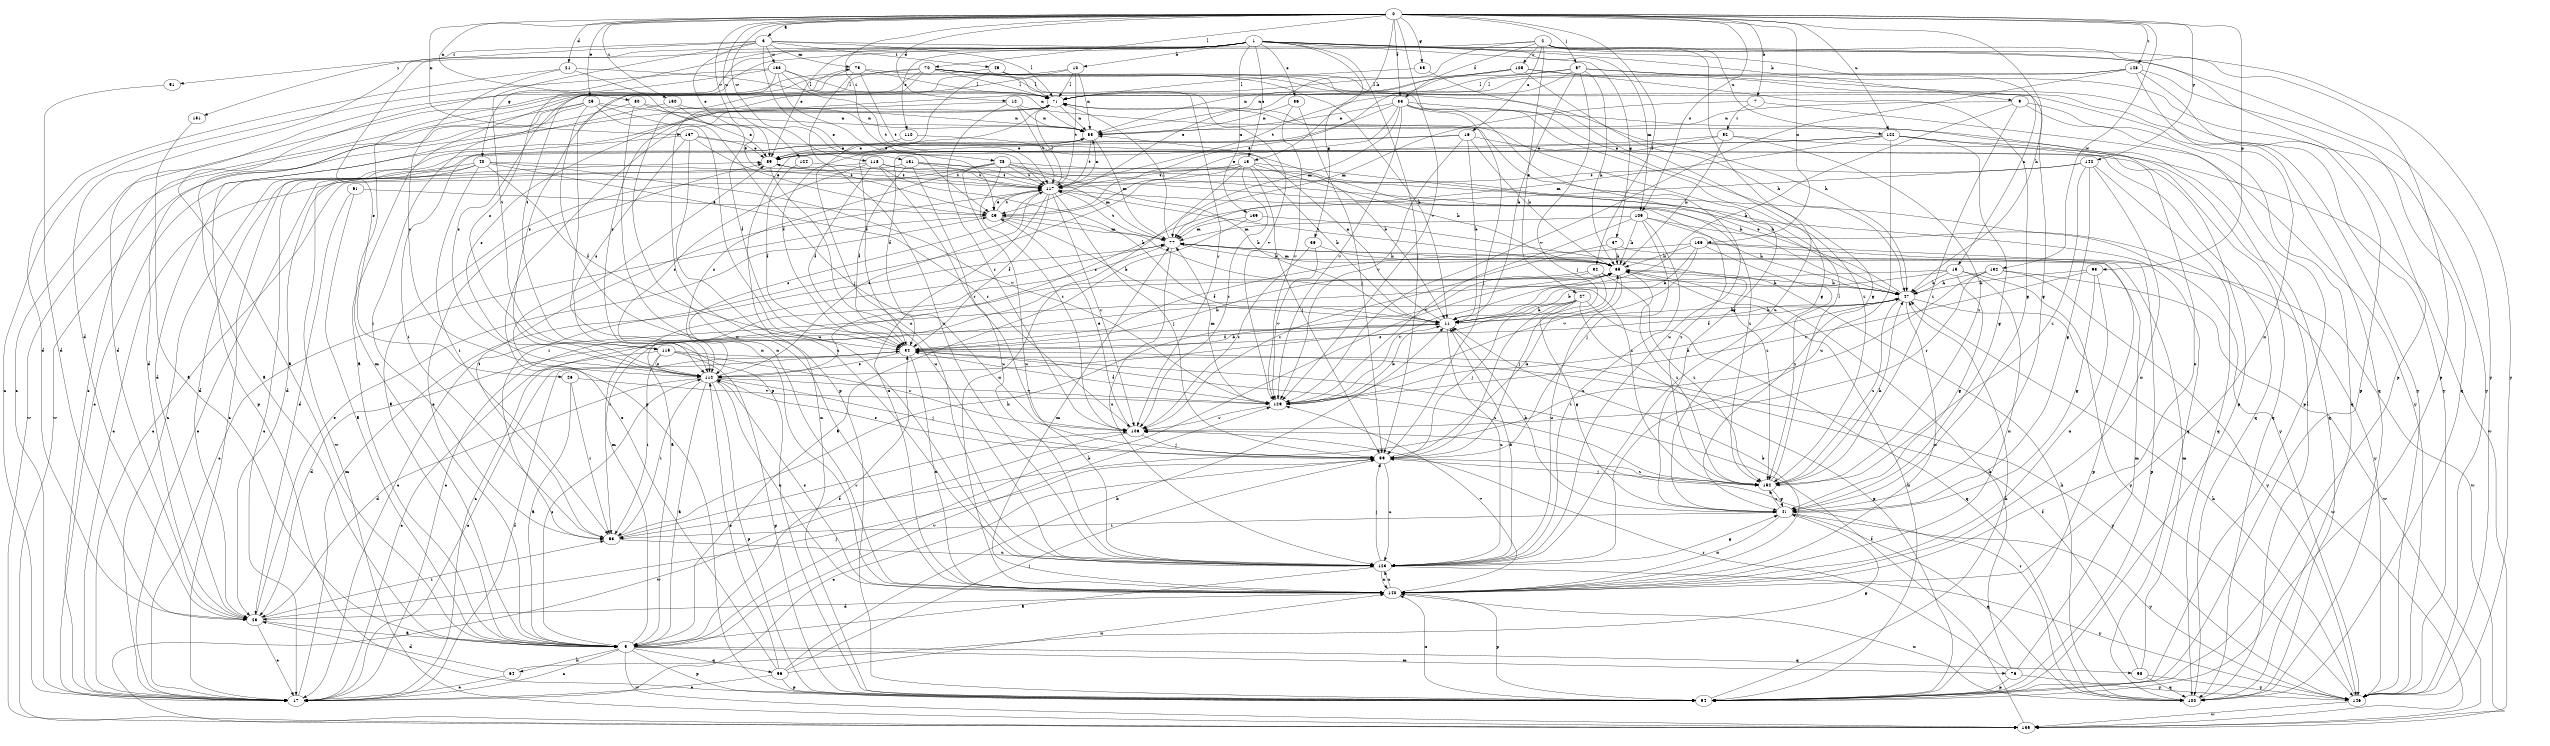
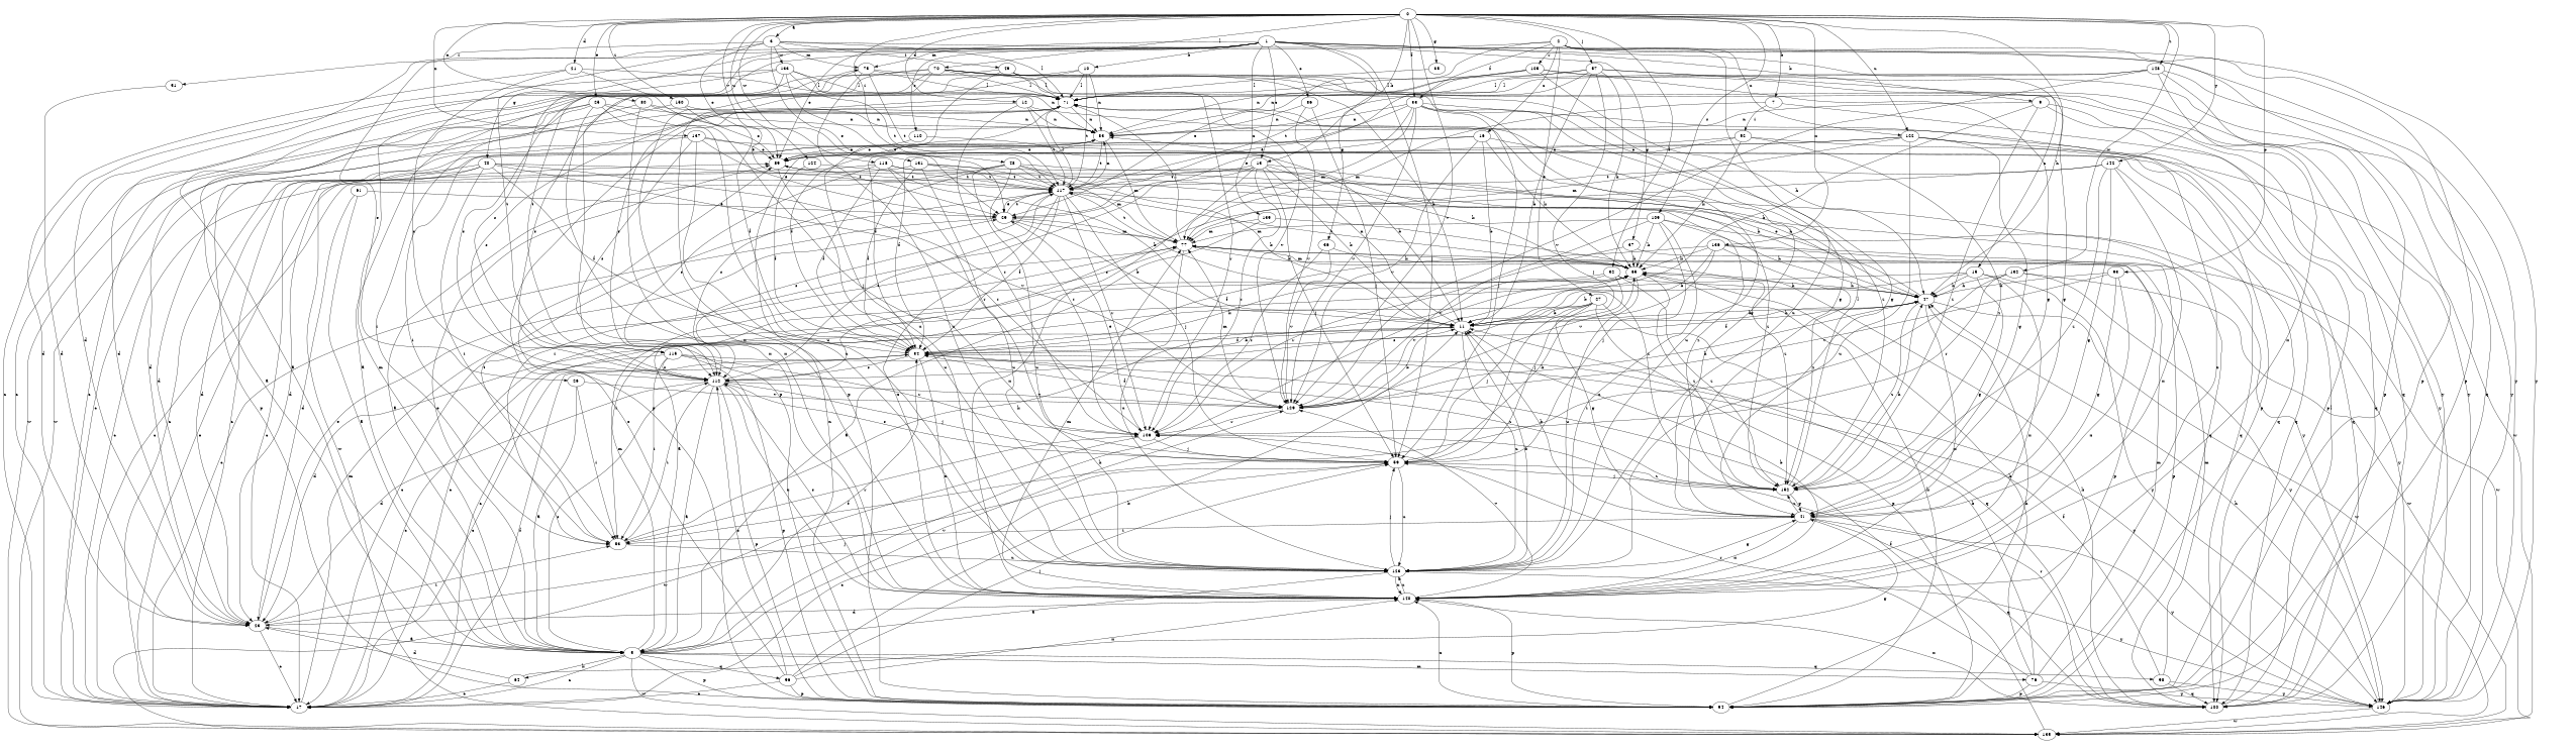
  strict digraph {
    0
    3
    7
    n4 [label=12]
    21
    25
    32
    33
    35
    47
    48
    57
    70
    80
    93
    109
    118
    122
    124
    129
    131
    132
    136
    137
    142
    148
    150
    13
    75
    89
    29
    115
    146
    49
    51
    71
    133
-   151
    77
    52
    112
    83
    117
    106
    41
    23
    5
    59
    123
    135
    53
    140
    17
    152
    94
    34
    11
    65
    61
    100
    1
    9
    10
    15
    26
    36
    37
    40
    86
    110
    139
    64
    76
    96
    98
    2
    16
    27
    105
    0 -> 3 [label=a]
    0 -> 7 [label=b]
    0 -> n4 [label=d]
    0 -> 21 [label=d]
    0 -> 25 [label=e]
    0 -> 32 [label=f]
    0 -> 33 [label=f]
    0 -> 35 [label=g]
    0 -> 47 [label=h]
    0 -> 48 [label=i]
    0 -> 57 [label=j]
    0 -> 70 [label=l]
    0 -> 80 [label=n]
    0 -> 93 [label=p]
    0 -> 109 [label=s]
    0 -> 118 [label=u]
    0 -> 122 [label=u]
    0 -> 124 [label=v]
    0 -> 129 [label=v]
    0 -> 131 [label=w]
    0 -> 132 [label=w]
    0 -> 136 [label=x]
    0 -> 137 [label=x]
    0 -> 142 [label=y]
    0 -> 148 [label=z]
    0 -> 150 [label=z]
    0 -> 13 [label=k]
    3 -> 75 [label=m]
    3 -> 89 [label=o]
    3 -> 29 [label=e]
    3 -> 115 [label=t]
    3 -> 146 [label=y]
    3 -> 49 [label=i]
    3 -> 51 [label=i]
    3 -> 71 [label=l]
    3 -> 133 [label=w]
-   3 -> 151 [label=z]
    7 -> 146 [label=y]
    7 -> 77 [label=m]
    7 -> 52 [label=i]
    n4 -> 112 [label=s]
    n4 -> 83 [label=n]
    n4 -> 117 [label=t]
    n4 -> 106 [label=r]
    n4 -> 41 [label=g]
    21 -> 29 [label=e]
    21 -> 71 [label=l]
    21 -> 112 [label=s]
    21 -> 23 [label=d]
    25 -> 83 [label=n]
    25 -> 5 [label=a]
    25 -> 59 [label=j]
    25 -> 123 [label=u]
    25 -> 135 [label=w]
    25 -> 53 [label=i]
    25 -> 140 [label=x]
    32 -> 47 [label=h]
    32 -> 59 [label=j]
    32 -> 53 [label=i]
    32 -> 17 [label=c]
    32 -> 152 [label=z]
    33 -> 129 [label=v]
    33 -> 29 [label=e]
    33 -> 77 [label=m]
    33 -> 83 [label=n]
    33 -> 59 [label=j]
    33 -> 123 [label=u]
    33 -> 152 [label=z]
    33 -> 94 [label=p]
    33 -> 34 [label=f]
-   35 -> 47 [label=h]
    35 -> 71 [label=l]
    47 -> 89 [label=o]
    47 -> 135 [label=w]
    47 -> 140 [label=x]
    47 -> 152 [label=z]
    47 -> 34 [label=f]
    47 -> 11 [label=b]
    48 -> 77 [label=m]
    48 -> 112 [label=s]
    48 -> 117 [label=t]
    48 -> 106 [label=r]
    48 -> 5 [label=a]
    48 -> 123 [label=u]
    48 -> 152 [label=z]
    48 -> 11 [label=b]
    57 -> 146 [label=y]
    57 -> 71 [label=l]
    57 -> 112 [label=s]
    57 -> 117 [label=t]
    57 -> 41 [label=g]
    57 -> 59 [label=j]
    57 -> 11 [label=b]
    57 -> 65 [label=k]
    70 -> 129 [label=v]
    70 -> 71 [label=l]
    70 -> 112 [label=s]
    70 -> 106 [label=r]
    70 -> 41 [label=g]
    70 -> 23 [label=d]
    70 -> 5 [label=a]
    70 -> 140 [label=x]
    70 -> 100 [label=q]
    80 -> 89 [label=o]
    80 -> 83 [label=n]
    80 -> 23 [label=d]
    80 -> 140 [label=x]
    93 -> 47 [label=h]
    93 -> 129 [label=v]
    93 -> 41 [label=g]
    93 -> 140 [label=x]
    109 -> 47 [label=h]
    109 -> 129 [label=v]
    109 -> 146 [label=y]
    109 -> 77 [label=m]
    109 -> 59 [label=j]
    109 -> 123 [label=u]
    109 -> 65 [label=k]
    118 -> 112 [label=s]
    118 -> 117 [label=t]
    118 -> 106 [label=r]
    118 -> 23 [label=d]
    118 -> 34 [label=f]
    118 -> 11 [label=b]
    118 -> 100 [label=q]
    122 -> 89 [label=o]
    122 -> 77 [label=m]
    122 -> 41 [label=g]
    122 -> 123 [label=u]
    122 -> 140 [label=x]
    122 -> 17 [label=c]
    122 -> 100 [label=q]
    124 -> 117 [label=t]
    124 -> 34 [label=f]
    129 -> 47 [label=h]
    129 -> 77 [label=m]
    129 -> 106 [label=r]
    129 -> 34 [label=f]
    129 -> 11 [label=b]
    131 -> 47 [label=h]
    131 -> 146 [label=y]
    131 -> 117 [label=t]
    131 -> 123 [label=u]
    131 -> 17 [label=c]
    131 -> 34 [label=f]
    132 -> 47 [label=h]
    132 -> 146 [label=y]
    132 -> 106 [label=r]
    132 -> 135 [label=w]
    132 -> 53 [label=i]
    136 -> 129 [label=v]
    136 -> 135 [label=w]
    136 -> 152 [label=z]
    136 -> 94 [label=p]
    136 -> 34 [label=f]
    136 -> 11 [label=b]
    136 -> 65 [label=k]
    137 -> 89 [label=o]
    137 -> 29 [label=e]
    137 -> 112 [label=s]
    137 -> 23 [label=d]
    137 -> 123 [label=u]
    137 -> 100 [label=q]
    142 -> 112 [label=s]
    142 -> 117 [label=t]
    142 -> 41 [label=g]
    142 -> 140 [label=x]
    142 -> 152 [label=z]
    142 -> 100 [label=q]
    148 -> 129 [label=v]
    148 -> 71 [label=l]
    148 -> 83 [label=n]
    148 -> 140 [label=x]
    148 -> 94 [label=p]
    148 -> 100 [label=q]
    150 -> 83 [label=n]
    150 -> 94 [label=p]
    150 -> 34 [label=f]
    13 -> 47 [label=h]
    13 -> 117 [label=t]
    13 -> 106 [label=r]
    13 -> 59 [label=j]
    13 -> 53 [label=i]
    13 -> 140 [label=x]
    13 -> 17 [label=c]
    13 -> 11 [label=b]
    13 -> 65 [label=k]
    75 -> 71 [label=l]
    75 -> 117 [label=t]
    75 -> 123 [label=u]
    75 -> 94 [label=p]
    75 -> 11 [label=b]
    89 -> 117 [label=t]
    89 -> 123 [label=u]
    29 -> 77 [label=m]
    29 -> 117 [label=t]
    29 -> 17 [label=c]
    29 -> 152 [label=z]
    29 -> 11 [label=b]
    115 -> 146 [label=y]
    115 -> 112 [label=s]
    115 -> 106 [label=r]
    115 -> 53 [label=i]
    115 -> 17 [label=c]
    115 -> 94 [label=p]
    146 -> 47 [label=h]
    146 -> 135 [label=w]
    49 -> 146 [label=y]
    49 -> 71 [label=l]
    49 -> 41 [label=g]
    49 -> 123 [label=u]
    49 -> 17 [label=c]
    51 -> 23 [label=d]
    71 -> 83 [label=n]
    71 -> 135 [label=w]
    71 -> 17 [label=c]
    71 -> 94 [label=p]
    71 -> 34 [label=f]
    133 -> 29 [label=e]
    133 -> 71 [label=l]
    133 -> 112 [label=s]
    133 -> 83 [label=n]
    133 -> 117 [label=t]
    133 -> 5 [label=a]
    133 -> 17 [label=c]
-   151 -> 5 [label=a]
    77 -> 71 [label=l]
    77 -> 117 [label=t]
    77 -> 5 [label=a]
    77 -> 123 [label=u]
    77 -> 65 [label=k]
    52 -> 89 [label=o]
    52 -> 135 [label=w]
    52 -> 152 [label=z]
    52 -> 34 [label=f]
    52 -> 65 [label=k]
    112 -> 129 [label=v]
    112 -> 117 [label=t]
    112 -> 23 [label=d]
    112 -> 5 [label=a]
    112 -> 59 [label=j]
    112 -> 53 [label=i]
    112 -> 140 [label=x]
    112 -> 94 [label=p]
    83 -> 89 [label=o]
    83 -> 77 [label=m]
    83 -> 117 [label=t]
    83 -> 53 [label=i]
    117 -> 29 [label=e]
    117 -> 71 [label=l]
    117 -> 112 [label=s]
    117 -> 83 [label=n]
    117 -> 106 [label=r]
    117 -> 59 [label=j]
    117 -> 140 [label=x]
    117 -> 152 [label=z]
    117 -> 34 [label=f]
    106 -> 29 [label=e]
    106 -> 59 [label=j]
    106 -> 135 [label=w]
    41 -> 146 [label=y]
    41 -> 53 [label=i]
    41 -> 140 [label=x]
    41 -> 152 [label=z]
    41 -> 11 [label=b]
    41 -> 100 [label=q]
    23 -> 29 [label=e]
    23 -> 5 [label=a]
    23 -> 59 [label=j]
    23 -> 53 [label=i]
    23 -> 17 [label=c]
    5 -> 129 [label=v]
    5 -> 75 [label=m]
    5 -> 89 [label=o]
    5 -> 77 [label=m]
    5 -> 112 [label=s]
    5 -> 135 [label=w]
    5 -> 17 [label=c]
    5 -> 94 [label=p]
    5 -> 34 [label=f]
    5 -> 65 [label=k]
    5 -> 64 [label=k]
    5 -> 76 [label=m]
    5 -> 96 [label=q]
    5 -> 98 [label=q]
    59 -> 112 [label=s]
    59 -> 123 [label=u]
    59 -> 17 [label=c]
    59 -> 152 [label=z]
    59 -> 65 [label=k]
    123 -> 146 [label=y]
    123 -> 41 [label=g]
    123 -> 5 [label=a]
    123 -> 59 [label=j]
    123 -> 140 [label=x]
    123 -> 11 [label=b]
    135 -> 34 [label=f]
    53 -> 117 [label=t]
    53 -> 106 [label=r]
    53 -> 123 [label=u]
    53 -> 65 [label=k]
    140 -> 129 [label=v]
    140 -> 77 [label=m]
    140 -> 112 [label=s]
    140 -> 23 [label=d]
    140 -> 123 [label=u]
    140 -> 94 [label=p]
    140 -> 11 [label=b]
    17 -> 89 [label=o]
    17 -> 77 [label=m]
    17 -> 34 [label=f]
    152 -> 47 [label=h]
    152 -> 71 [label=l]
    152 -> 41 [label=g]
    152 -> 59 [label=j]
    94 -> 47 [label=h]
    94 -> 83 [label=n]
    94 -> 140 [label=x]
    94 -> 65 [label=k]
    34 -> 112 [label=s]
    34 -> 140 [label=x]
    34 -> 17 [label=c]
    34 -> 152 [label=z]
    34 -> 11 [label=b]
    34 -> 65 [label=k]
    11 -> 47 [label=h]
    11 -> 83 [label=n]
    11 -> 23 [label=d]
    11 -> 123 [label=u]
    11 -> 34 [label=f]
    65 -> 47 [label=h]
    65 -> 129 [label=v]
    65 -> 77 [label=m]
    65 -> 117 [label=t]
    65 -> 123 [label=u]
    65 -> 152 [label=z]
    61 -> 29 [label=e]
    61 -> 23 [label=d]
    61 -> 5 [label=a]
    100 -> 71 [label=l]
    100 -> 106 [label=r]
    100 -> 140 [label=x]
    100 -> 65 [label=k]
    1 -> 13 [label=c]
-   1 -> 109 [label=m]
+   1 -> 75 [label=m]
    1 -> 89 [label=o]
    1 -> 112 [label=s]
    1 -> 23 [label=d]
    1 -> 59 [label=j]
    1 -> 94 [label=p]
    1 -> 9 [label=b]
    1 -> 10 [label=b]
    1 -> 15 [label=c]
    1 -> 26 [label=e]
    1 -> 36 [label=g]
    1 -> 37 [label=g]
    1 -> 40 [label=g]
    1 -> 86 [label=o]
    1 -> 110 [label=s]
    1 -> 139 [label=x]
    9 -> 83 [label=n]
    9 -> 152 [label=z]
    9 -> 94 [label=p]
    9 -> 11 [label=b]
    9 -> 100 [label=q]
    10 -> 71 [label=l]
    10 -> 83 [label=n]
    10 -> 117 [label=t]
    10 -> 17 [label=c]
    10 -> 94 [label=p]
    15 -> 47 [label=h]
    15 -> 146 [label=y]
    15 -> 41 [label=g]
    15 -> 140 [label=x]
    15 -> 17 [label=c]
    15 -> 11 [label=b]
    26 -> 129 [label=v]
    26 -> 5 [label=a]
    26 -> 53 [label=i]
    36 -> 129 [label=v]
    36 -> 106 [label=r]
    36 -> 65 [label=k]
    37 -> 106 [label=r]
    37 -> 94 [label=p]
    37 -> 65 [label=k]
    40 -> 129 [label=v]
    40 -> 117 [label=t]
    40 -> 106 [label=r]
    40 -> 23 [label=d]
    40 -> 135 [label=w]
    40 -> 53 [label=i]
    40 -> 17 [label=c]
    40 -> 34 [label=f]
    86 -> 129 [label=v]
    86 -> 83 [label=n]
    86 -> 59 [label=j]
    110 -> 89 [label=o]
    110 -> 11 [label=b]
    139 -> 77 [label=m]
    139 -> 5 [label=a]
    139 -> 152 [label=z]
    64 -> 41 [label=g]
    64 -> 23 [label=d]
    64 -> 17 [label=c]
    76 -> 146 [label=y]
    76 -> 77 [label=m]
    76 -> 106 [label=r]
    76 -> 94 [label=p]
+   76 -> 11 [label=b]
    76 -> 65 [label=k]
    96 -> 89 [label=o]
    96 -> 112 [label=s]
    96 -> 59 [label=j]
    96 -> 140 [label=x]
    96 -> 17 [label=c]
    96 -> 94 [label=p]
    96 -> 11 [label=b]
    98 -> 146 [label=y]
    98 -> 77 [label=m]
    98 -> 34 [label=f]
    98 -> 100 [label=q]
    2 -> 33 [label=f]
    2 -> 122 [label=u]
    2 -> 29 [label=e]
    2 -> 115 [label=t]
    2 -> 146 [label=y]
    2 -> 123 [label=u]
    2 -> 94 [label=p]
    2 -> 16 [label=c]
    2 -> 27 [label=e]
    2 -> 105 [label=r]
    16 -> 129 [label=v]
    16 -> 89 [label=o]
    16 -> 17 [label=c]
    16 -> 11 [label=b]
    16 -> 65 [label=k]
    16 -> 100 [label=q]
    27 -> 112 [label=s]
    27 -> 41 [label=g]
    27 -> 59 [label=j]
    27 -> 17 [label=c]
    27 -> 94 [label=p]
    27 -> 11 [label=b]
    27 -> 100 [label=q]
    105 -> 47 [label=h]
    105 -> 29 [label=e]
    105 -> 146 [label=y]
    105 -> 71 [label=l]
    105 -> 83 [label=n]
    105 -> 41 [label=g]
  }
